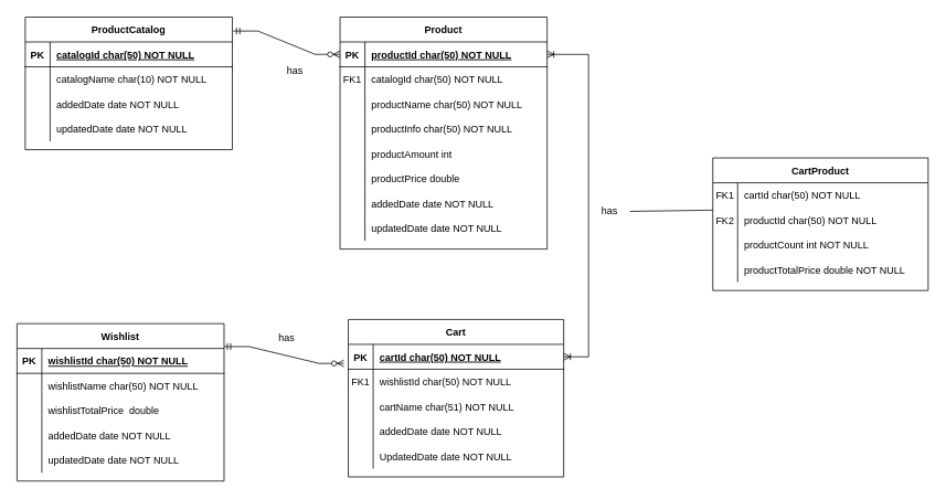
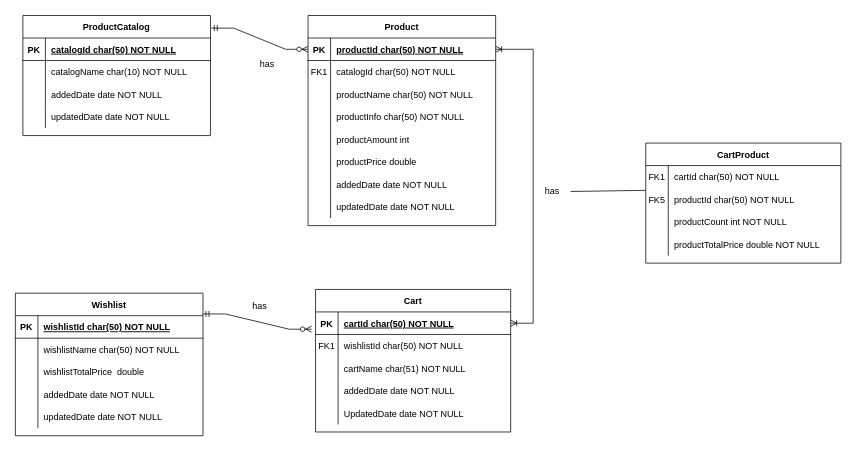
  <mxCell id="0" />
  <mxCell id="1" parent="0" />
  <mxCell id="2" value="Product" style="shape=table;startSize=30;container=1;collapsible=1;childLayout=tableLayout;fixedRows=1;rowLines=0;fontStyle=1;align=center;resizeLast=1;" parent="1" vertex="1"><mxGeometry x="410" y="20" width="250" height="280" as="geometry" /></mxCell>
  <mxCell id="3" value="" style="shape=partialRectangle;collapsible=0;dropTarget=0;pointerEvents=0;fillColor=none;points=[[0,0.5],[1,0.5]];portConstraint=eastwest;top=0;left=0;right=0;bottom=1;" parent="2" vertex="1"><mxGeometry y="30" width="250" height="30" as="geometry" /></mxCell>
  <mxCell id="4" value="PK" style="shape=partialRectangle;overflow=hidden;connectable=0;fillColor=none;top=0;left=0;bottom=0;right=0;fontStyle=1;" parent="3" vertex="1"><mxGeometry width="30" height="30" as="geometry"><mxRectangle width="30" height="30" as="alternateBounds" /></mxGeometry></mxCell>
  <mxCell id="5" value="productId char(50) NOT NULL " style="shape=partialRectangle;overflow=hidden;connectable=0;fillColor=none;top=0;left=0;bottom=0;right=0;align=left;spacingLeft=6;fontStyle=5;" parent="3" vertex="1"><mxGeometry x="30" width="220" height="30" as="geometry"><mxRectangle width="220" height="30" as="alternateBounds" /></mxGeometry></mxCell>
  <mxCell id="6" value="" style="shape=partialRectangle;collapsible=0;dropTarget=0;pointerEvents=0;fillColor=none;points=[[0,0.5],[1,0.5]];portConstraint=eastwest;top=0;left=0;right=0;bottom=0;" parent="2" vertex="1"><mxGeometry y="60" width="250" height="30" as="geometry" /></mxCell>
  <mxCell id="7" value="FK1" style="shape=partialRectangle;overflow=hidden;connectable=0;fillColor=none;top=0;left=0;bottom=0;right=0;" parent="6" vertex="1"><mxGeometry width="30" height="30" as="geometry"><mxRectangle width="30" height="30" as="alternateBounds" /></mxGeometry></mxCell>
  <mxCell id="8" value="catalogId char(50) NOT NULL" style="shape=partialRectangle;overflow=hidden;connectable=0;fillColor=none;top=0;left=0;bottom=0;right=0;align=left;spacingLeft=6;" parent="6" vertex="1"><mxGeometry x="30" width="220" height="30" as="geometry"><mxRectangle width="220" height="30" as="alternateBounds" /></mxGeometry></mxCell>
  <mxCell id="9" value="" style="shape=partialRectangle;collapsible=0;dropTarget=0;pointerEvents=0;fillColor=none;points=[[0,0.5],[1,0.5]];portConstraint=eastwest;top=0;left=0;right=0;bottom=0;" parent="2" vertex="1"><mxGeometry y="90" width="250" height="30" as="geometry" /></mxCell>
  <mxCell id="10" value="" style="shape=partialRectangle;overflow=hidden;connectable=0;fillColor=none;top=0;left=0;bottom=0;right=0;" parent="9" vertex="1"><mxGeometry width="30" height="30" as="geometry"><mxRectangle width="30" height="30" as="alternateBounds" /></mxGeometry></mxCell>
  <mxCell id="11" value="productName char(50) NOT NULL" style="shape=partialRectangle;overflow=hidden;connectable=0;fillColor=none;top=0;left=0;bottom=0;right=0;align=left;spacingLeft=6;" parent="9" vertex="1"><mxGeometry x="30" width="220" height="30" as="geometry"><mxRectangle width="220" height="30" as="alternateBounds" /></mxGeometry></mxCell>
  <mxCell id="12" value="" style="shape=partialRectangle;collapsible=0;dropTarget=0;pointerEvents=0;fillColor=none;points=[[0,0.5],[1,0.5]];portConstraint=eastwest;top=0;left=0;right=0;bottom=0;" parent="2" vertex="1"><mxGeometry y="120" width="250" height="30" as="geometry" /></mxCell>
  <mxCell id="13" value="" style="shape=partialRectangle;overflow=hidden;connectable=0;fillColor=none;top=0;left=0;bottom=0;right=0;" parent="12" vertex="1"><mxGeometry width="30" height="30" as="geometry"><mxRectangle width="30" height="30" as="alternateBounds" /></mxGeometry></mxCell>
  <mxCell id="14" value="productInfo char(50) NOT NULL" style="shape=partialRectangle;overflow=hidden;connectable=0;fillColor=none;top=0;left=0;bottom=0;right=0;align=left;spacingLeft=6;" parent="12" vertex="1"><mxGeometry x="30" width="220" height="30" as="geometry"><mxRectangle width="220" height="30" as="alternateBounds" /></mxGeometry></mxCell>
  <mxCell id="15" value="" style="shape=partialRectangle;collapsible=0;dropTarget=0;pointerEvents=0;fillColor=none;points=[[0,0.5],[1,0.5]];portConstraint=eastwest;top=0;left=0;right=0;bottom=0;" parent="2" vertex="1"><mxGeometry y="150" width="250" height="30" as="geometry" /></mxCell>
  <mxCell id="16" value="" style="shape=partialRectangle;overflow=hidden;connectable=0;fillColor=none;top=0;left=0;bottom=0;right=0;" parent="15" vertex="1"><mxGeometry width="30" height="30" as="geometry"><mxRectangle width="30" height="30" as="alternateBounds" /></mxGeometry></mxCell>
  <mxCell id="17" value="productAmount int" style="shape=partialRectangle;overflow=hidden;connectable=0;fillColor=none;top=0;left=0;bottom=0;right=0;align=left;spacingLeft=6;" parent="15" vertex="1"><mxGeometry x="30" width="220" height="30" as="geometry"><mxRectangle width="220" height="30" as="alternateBounds" /></mxGeometry></mxCell>
  <mxCell id="18" value="" style="shape=partialRectangle;collapsible=0;dropTarget=0;pointerEvents=0;fillColor=none;points=[[0,0.5],[1,0.5]];portConstraint=eastwest;top=0;left=0;right=0;bottom=0;" parent="2" vertex="1"><mxGeometry y="180" width="250" height="30" as="geometry" /></mxCell>
  <mxCell id="19" value="" style="shape=partialRectangle;overflow=hidden;connectable=0;fillColor=none;top=0;left=0;bottom=0;right=0;" parent="18" vertex="1"><mxGeometry width="30" height="30" as="geometry"><mxRectangle width="30" height="30" as="alternateBounds" /></mxGeometry></mxCell>
  <mxCell id="20" value="productPrice double" style="shape=partialRectangle;overflow=hidden;connectable=0;fillColor=none;top=0;left=0;bottom=0;right=0;align=left;spacingLeft=6;" parent="18" vertex="1"><mxGeometry x="30" width="220" height="30" as="geometry"><mxRectangle width="220" height="30" as="alternateBounds" /></mxGeometry></mxCell>
  <mxCell id="21" value="" style="shape=partialRectangle;collapsible=0;dropTarget=0;pointerEvents=0;fillColor=none;points=[[0,0.5],[1,0.5]];portConstraint=eastwest;top=0;left=0;right=0;bottom=0;" parent="2" vertex="1"><mxGeometry y="210" width="250" height="30" as="geometry" /></mxCell>
  <mxCell id="22" value="" style="shape=partialRectangle;overflow=hidden;connectable=0;fillColor=none;top=0;left=0;bottom=0;right=0;" parent="21" vertex="1"><mxGeometry width="30" height="30" as="geometry"><mxRectangle width="30" height="30" as="alternateBounds" /></mxGeometry></mxCell>
  <mxCell id="23" value="addedDate date NOT NULL" style="shape=partialRectangle;overflow=hidden;connectable=0;fillColor=none;top=0;left=0;bottom=0;right=0;align=left;spacingLeft=6;" parent="21" vertex="1"><mxGeometry x="30" width="220" height="30" as="geometry"><mxRectangle width="220" height="30" as="alternateBounds" /></mxGeometry></mxCell>
  <mxCell id="24" value="" style="shape=partialRectangle;collapsible=0;dropTarget=0;pointerEvents=0;fillColor=none;points=[[0,0.5],[1,0.5]];portConstraint=eastwest;top=0;left=0;right=0;bottom=0;" parent="2" vertex="1"><mxGeometry y="240" width="250" height="30" as="geometry" /></mxCell>
  <mxCell id="25" value="" style="shape=partialRectangle;overflow=hidden;connectable=0;fillColor=none;top=0;left=0;bottom=0;right=0;" parent="24" vertex="1"><mxGeometry width="30" height="30" as="geometry"><mxRectangle width="30" height="30" as="alternateBounds" /></mxGeometry></mxCell>
  <mxCell id="26" value="updatedDate date NOT NULL" style="shape=partialRectangle;overflow=hidden;connectable=0;fillColor=none;top=0;left=0;bottom=0;right=0;align=left;spacingLeft=6;" parent="24" vertex="1"><mxGeometry x="30" width="220" height="30" as="geometry"><mxRectangle width="220" height="30" as="alternateBounds" /></mxGeometry></mxCell>
  <mxCell id="27" value="Cart" style="shape=table;startSize=30;container=1;collapsible=1;childLayout=tableLayout;fixedRows=1;rowLines=0;fontStyle=1;align=center;resizeLast=1;" parent="1" vertex="1"><mxGeometry x="420" y="385" width="260" height="190" as="geometry" /></mxCell>
  <mxCell id="28" value="" style="shape=partialRectangle;collapsible=0;dropTarget=0;pointerEvents=0;fillColor=none;points=[[0,0.5],[1,0.5]];portConstraint=eastwest;top=0;left=0;right=0;bottom=1;" parent="27" vertex="1"><mxGeometry y="30" width="260" height="30" as="geometry" /></mxCell>
  <mxCell id="29" value="PK" style="shape=partialRectangle;overflow=hidden;connectable=0;fillColor=none;top=0;left=0;bottom=0;right=0;fontStyle=1;" parent="28" vertex="1"><mxGeometry width="30" height="30" as="geometry"><mxRectangle width="30" height="30" as="alternateBounds" /></mxGeometry></mxCell>
  <mxCell id="30" value="cartId char(50) NOT NULL " style="shape=partialRectangle;overflow=hidden;connectable=0;fillColor=none;top=0;left=0;bottom=0;right=0;align=left;spacingLeft=6;fontStyle=5;" parent="28" vertex="1"><mxGeometry x="30" width="230" height="30" as="geometry"><mxRectangle width="230" height="30" as="alternateBounds" /></mxGeometry></mxCell>
  <mxCell id="31" value="" style="shape=partialRectangle;collapsible=0;dropTarget=0;pointerEvents=0;fillColor=none;points=[[0,0.5],[1,0.5]];portConstraint=eastwest;top=0;left=0;right=0;bottom=0;" parent="27" vertex="1"><mxGeometry y="60" width="260" height="30" as="geometry" /></mxCell>
  <mxCell id="32" value="FK1" style="shape=partialRectangle;overflow=hidden;connectable=0;fillColor=none;top=0;left=0;bottom=0;right=0;" parent="31" vertex="1"><mxGeometry width="30" height="30" as="geometry"><mxRectangle width="30" height="30" as="alternateBounds" /></mxGeometry></mxCell>
  <mxCell id="33" value="wishlistId char(50) NOT NULL" style="shape=partialRectangle;overflow=hidden;connectable=0;fillColor=none;top=0;left=0;bottom=0;right=0;align=left;spacingLeft=6;" parent="31" vertex="1"><mxGeometry x="30" width="230" height="30" as="geometry"><mxRectangle width="230" height="30" as="alternateBounds" /></mxGeometry></mxCell>
  <mxCell id="34" value="" style="shape=partialRectangle;collapsible=0;dropTarget=0;pointerEvents=0;fillColor=none;points=[[0,0.5],[1,0.5]];portConstraint=eastwest;top=0;left=0;right=0;bottom=0;" parent="27" vertex="1"><mxGeometry y="90" width="260" height="30" as="geometry" /></mxCell>
  <mxCell id="35" value="" style="shape=partialRectangle;overflow=hidden;connectable=0;fillColor=none;top=0;left=0;bottom=0;right=0;" parent="34" vertex="1"><mxGeometry width="30" height="30" as="geometry"><mxRectangle width="30" height="30" as="alternateBounds" /></mxGeometry></mxCell>
  <mxCell id="36" value="cartName char(51) NOT NULL" style="shape=partialRectangle;overflow=hidden;connectable=0;fillColor=none;top=0;left=0;bottom=0;right=0;align=left;spacingLeft=6;" parent="34" vertex="1"><mxGeometry x="30" width="230" height="30" as="geometry"><mxRectangle width="230" height="30" as="alternateBounds" /></mxGeometry></mxCell>
  <mxCell id="37" value="" style="shape=partialRectangle;collapsible=0;dropTarget=0;pointerEvents=0;fillColor=none;points=[[0,0.5],[1,0.5]];portConstraint=eastwest;top=0;left=0;right=0;bottom=0;" parent="27" vertex="1"><mxGeometry y="120" width="260" height="30" as="geometry" /></mxCell>
  <mxCell id="38" value="" style="shape=partialRectangle;overflow=hidden;connectable=0;fillColor=none;top=0;left=0;bottom=0;right=0;" parent="37" vertex="1"><mxGeometry width="30" height="30" as="geometry"><mxRectangle width="30" height="30" as="alternateBounds" /></mxGeometry></mxCell>
  <mxCell id="39" value="addedDate date NOT NULL" style="shape=partialRectangle;overflow=hidden;connectable=0;fillColor=none;top=0;left=0;bottom=0;right=0;align=left;spacingLeft=6;" parent="37" vertex="1"><mxGeometry x="30" width="230" height="30" as="geometry"><mxRectangle width="230" height="30" as="alternateBounds" /></mxGeometry></mxCell>
  <mxCell id="40" value="" style="shape=partialRectangle;collapsible=0;dropTarget=0;pointerEvents=0;fillColor=none;points=[[0,0.5],[1,0.5]];portConstraint=eastwest;top=0;left=0;right=0;bottom=0;" parent="27" vertex="1"><mxGeometry y="150" width="260" height="30" as="geometry" /></mxCell>
  <mxCell id="41" value="" style="shape=partialRectangle;overflow=hidden;connectable=0;fillColor=none;top=0;left=0;bottom=0;right=0;" parent="40" vertex="1"><mxGeometry width="30" height="30" as="geometry"><mxRectangle width="30" height="30" as="alternateBounds" /></mxGeometry></mxCell>
  <mxCell id="42" value="UpdatedDate date NOT NULL" style="shape=partialRectangle;overflow=hidden;connectable=0;fillColor=none;top=0;left=0;bottom=0;right=0;align=left;spacingLeft=6;" parent="40" vertex="1"><mxGeometry x="30" width="230" height="30" as="geometry"><mxRectangle width="230" height="30" as="alternateBounds" /></mxGeometry></mxCell>
  <mxCell id="43" value="ProductCatalog" style="shape=table;startSize=30;container=1;collapsible=1;childLayout=tableLayout;fixedRows=1;rowLines=0;fontStyle=1;align=center;resizeLast=1;" parent="1" vertex="1"><mxGeometry x="30" y="20" width="250" height="160" as="geometry" /></mxCell>
  <mxCell id="44" value="" style="shape=partialRectangle;collapsible=0;dropTarget=0;pointerEvents=0;fillColor=none;points=[[0,0.5],[1,0.5]];portConstraint=eastwest;top=0;left=0;right=0;bottom=1;" parent="43" vertex="1"><mxGeometry y="30" width="250" height="30" as="geometry" /></mxCell>
  <mxCell id="45" value="PK" style="shape=partialRectangle;overflow=hidden;connectable=0;fillColor=none;top=0;left=0;bottom=0;right=0;fontStyle=1;" parent="44" vertex="1"><mxGeometry width="30" height="30" as="geometry"><mxRectangle width="30" height="30" as="alternateBounds" /></mxGeometry></mxCell>
  <mxCell id="46" value="catalogId char(50) NOT NULL " style="shape=partialRectangle;overflow=hidden;connectable=0;fillColor=none;top=0;left=0;bottom=0;right=0;align=left;spacingLeft=6;fontStyle=5;" parent="44" vertex="1"><mxGeometry x="30" width="220" height="30" as="geometry"><mxRectangle width="220" height="30" as="alternateBounds" /></mxGeometry></mxCell>
  <mxCell id="47" value="" style="shape=partialRectangle;collapsible=0;dropTarget=0;pointerEvents=0;fillColor=none;points=[[0,0.5],[1,0.5]];portConstraint=eastwest;top=0;left=0;right=0;bottom=0;" parent="43" vertex="1"><mxGeometry y="60" width="250" height="30" as="geometry" /></mxCell>
  <mxCell id="48" value="" style="shape=partialRectangle;overflow=hidden;connectable=0;fillColor=none;top=0;left=0;bottom=0;right=0;" parent="47" vertex="1"><mxGeometry width="30" height="30" as="geometry"><mxRectangle width="30" height="30" as="alternateBounds" /></mxGeometry></mxCell>
  <mxCell id="49" value="catalogName char(10) NOT NULL" style="shape=partialRectangle;overflow=hidden;connectable=0;fillColor=none;top=0;left=0;bottom=0;right=0;align=left;spacingLeft=6;" parent="47" vertex="1"><mxGeometry x="30" width="220" height="30" as="geometry"><mxRectangle width="220" height="30" as="alternateBounds" /></mxGeometry></mxCell>
  <mxCell id="50" value="" style="shape=partialRectangle;collapsible=0;dropTarget=0;pointerEvents=0;fillColor=none;points=[[0,0.5],[1,0.5]];portConstraint=eastwest;top=0;left=0;right=0;bottom=0;" parent="43" vertex="1"><mxGeometry y="90" width="250" height="30" as="geometry" /></mxCell>
  <mxCell id="51" value="" style="shape=partialRectangle;overflow=hidden;connectable=0;fillColor=none;top=0;left=0;bottom=0;right=0;" parent="50" vertex="1"><mxGeometry width="30" height="30" as="geometry"><mxRectangle width="30" height="30" as="alternateBounds" /></mxGeometry></mxCell>
  <mxCell id="52" value="addedDate date NOT NULL" style="shape=partialRectangle;overflow=hidden;connectable=0;fillColor=none;top=0;left=0;bottom=0;right=0;align=left;spacingLeft=6;" parent="50" vertex="1"><mxGeometry x="30" width="220" height="30" as="geometry"><mxRectangle width="220" height="30" as="alternateBounds" /></mxGeometry></mxCell>
  <mxCell id="53" value="" style="shape=partialRectangle;collapsible=0;dropTarget=0;pointerEvents=0;fillColor=none;points=[[0,0.5],[1,0.5]];portConstraint=eastwest;top=0;left=0;right=0;bottom=0;" parent="43" vertex="1"><mxGeometry y="120" width="250" height="30" as="geometry" /></mxCell>
  <mxCell id="54" value="" style="shape=partialRectangle;overflow=hidden;connectable=0;fillColor=none;top=0;left=0;bottom=0;right=0;" parent="53" vertex="1"><mxGeometry width="30" height="30" as="geometry"><mxRectangle width="30" height="30" as="alternateBounds" /></mxGeometry></mxCell>
  <mxCell id="55" value="updatedDate date NOT NULL" style="shape=partialRectangle;overflow=hidden;connectable=0;fillColor=none;top=0;left=0;bottom=0;right=0;align=left;spacingLeft=6;" parent="53" vertex="1"><mxGeometry x="30" width="220" height="30" as="geometry"><mxRectangle width="220" height="30" as="alternateBounds" /></mxGeometry></mxCell>
  <mxCell id="56" value="Wishlist" style="shape=table;startSize=30;container=1;collapsible=1;childLayout=tableLayout;fixedRows=1;rowLines=0;fontStyle=1;align=center;resizeLast=1;" parent="1" vertex="1"><mxGeometry x="20" y="390" width="250" height="190" as="geometry" /></mxCell>
  <mxCell id="57" value="" style="shape=tableRow;horizontal=0;startSize=0;swimlaneHead=0;swimlaneBody=0;fillColor=none;collapsible=0;dropTarget=0;points=[[0,0.5],[1,0.5]];portConstraint=eastwest;top=0;left=0;right=0;bottom=1;" parent="56" vertex="1"><mxGeometry y="30" width="250" height="30" as="geometry" /></mxCell>
  <mxCell id="58" value="PK" style="shape=partialRectangle;connectable=0;fillColor=none;top=0;left=0;bottom=0;right=0;fontStyle=1;overflow=hidden;" parent="57" vertex="1"><mxGeometry width="30" height="30" as="geometry"><mxRectangle width="30" height="30" as="alternateBounds" /></mxGeometry></mxCell>
  <mxCell id="59" value="wishlistId char(50) NOT NULL" style="shape=partialRectangle;connectable=0;fillColor=none;top=0;left=0;bottom=0;right=0;align=left;spacingLeft=6;fontStyle=5;overflow=hidden;" parent="57" vertex="1"><mxGeometry x="30" width="220" height="30" as="geometry"><mxRectangle width="220" height="30" as="alternateBounds" /></mxGeometry></mxCell>
  <mxCell id="60" value="" style="shape=tableRow;horizontal=0;startSize=0;swimlaneHead=0;swimlaneBody=0;fillColor=none;collapsible=0;dropTarget=0;points=[[0,0.5],[1,0.5]];portConstraint=eastwest;top=0;left=0;right=0;bottom=0;" parent="56" vertex="1"><mxGeometry y="60" width="250" height="30" as="geometry" /></mxCell>
  <mxCell id="61" value="" style="shape=partialRectangle;connectable=0;fillColor=none;top=0;left=0;bottom=0;right=0;editable=1;overflow=hidden;" parent="60" vertex="1"><mxGeometry width="30" height="30" as="geometry"><mxRectangle width="30" height="30" as="alternateBounds" /></mxGeometry></mxCell>
  <mxCell id="62" value="wishlistName char(50) NOT NULL" style="shape=partialRectangle;connectable=0;fillColor=none;top=0;left=0;bottom=0;right=0;align=left;spacingLeft=6;overflow=hidden;" parent="60" vertex="1"><mxGeometry x="30" width="220" height="30" as="geometry"><mxRectangle width="220" height="30" as="alternateBounds" /></mxGeometry></mxCell>
  <mxCell id="63" value="" style="shape=tableRow;horizontal=0;startSize=0;swimlaneHead=0;swimlaneBody=0;fillColor=none;collapsible=0;dropTarget=0;points=[[0,0.5],[1,0.5]];portConstraint=eastwest;top=0;left=0;right=0;bottom=0;" parent="56" vertex="1"><mxGeometry y="90" width="250" height="30" as="geometry" /></mxCell>
  <mxCell id="64" value="" style="shape=partialRectangle;connectable=0;fillColor=none;top=0;left=0;bottom=0;right=0;editable=1;overflow=hidden;" parent="63" vertex="1"><mxGeometry width="30" height="30" as="geometry"><mxRectangle width="30" height="30" as="alternateBounds" /></mxGeometry></mxCell>
  <mxCell id="65" value="wishlistTotalPrice  double" style="shape=partialRectangle;connectable=0;fillColor=none;top=0;left=0;bottom=0;right=0;align=left;spacingLeft=6;overflow=hidden;" parent="63" vertex="1"><mxGeometry x="30" width="220" height="30" as="geometry"><mxRectangle width="220" height="30" as="alternateBounds" /></mxGeometry></mxCell>
  <mxCell id="66" value="" style="shape=tableRow;horizontal=0;startSize=0;swimlaneHead=0;swimlaneBody=0;fillColor=none;collapsible=0;dropTarget=0;points=[[0,0.5],[1,0.5]];portConstraint=eastwest;top=0;left=0;right=0;bottom=0;" parent="56" vertex="1"><mxGeometry y="120" width="250" height="30" as="geometry" /></mxCell>
  <mxCell id="67" value="" style="shape=partialRectangle;connectable=0;fillColor=none;top=0;left=0;bottom=0;right=0;editable=1;overflow=hidden;" parent="66" vertex="1"><mxGeometry width="30" height="30" as="geometry"><mxRectangle width="30" height="30" as="alternateBounds" /></mxGeometry></mxCell>
  <mxCell id="68" value="addedDate date NOT NULL" style="shape=partialRectangle;connectable=0;fillColor=none;top=0;left=0;bottom=0;right=0;align=left;spacingLeft=6;overflow=hidden;" parent="66" vertex="1"><mxGeometry x="30" width="220" height="30" as="geometry"><mxRectangle width="220" height="30" as="alternateBounds" /></mxGeometry></mxCell>
  <mxCell id="69" value="" style="shape=tableRow;horizontal=0;startSize=0;swimlaneHead=0;swimlaneBody=0;fillColor=none;collapsible=0;dropTarget=0;points=[[0,0.5],[1,0.5]];portConstraint=eastwest;top=0;left=0;right=0;bottom=0;" parent="56" vertex="1"><mxGeometry y="150" width="250" height="30" as="geometry" /></mxCell>
  <mxCell id="70" value="" style="shape=partialRectangle;connectable=0;fillColor=none;top=0;left=0;bottom=0;right=0;editable=1;overflow=hidden;" parent="69" vertex="1"><mxGeometry width="30" height="30" as="geometry"><mxRectangle width="30" height="30" as="alternateBounds" /></mxGeometry></mxCell>
  <mxCell id="71" value="updatedDate date NOT NULL" style="shape=partialRectangle;connectable=0;fillColor=none;top=0;left=0;bottom=0;right=0;align=left;spacingLeft=6;overflow=hidden;" parent="69" vertex="1"><mxGeometry x="30" width="220" height="30" as="geometry"><mxRectangle width="220" height="30" as="alternateBounds" /></mxGeometry></mxCell>
  <mxCell id="72" value="" style="edgeStyle=entityRelationEdgeStyle;fontSize=12;html=1;endArrow=ERzeroToMany;startArrow=ERmandOne;rounded=0;exitX=1;exitY=0.146;exitDx=0;exitDy=0;exitPerimeter=0;entryX=-0.02;entryY=0.767;entryDx=0;entryDy=0;entryPerimeter=0;" parent="1" source="56" target="28" edge="1"><mxGeometry width="100" height="100" relative="1" as="geometry"><mxPoint x="180" y="470" as="sourcePoint" /><mxPoint x="240" y="640" as="targetPoint" /></mxGeometry></mxCell>
  <mxCell id="73" value="has" style="text;strokeColor=none;fillColor=none;spacingLeft=4;spacingRight=4;overflow=hidden;rotatable=0;points=[[0,0.5],[1,0.5]];portConstraint=eastwest;fontSize=12;" parent="1" vertex="1"><mxGeometry x="330" y="393" width="40" height="30" as="geometry" /></mxCell>
  <mxCell id="74" value="has" style="text;strokeColor=none;fillColor=none;spacingLeft=4;spacingRight=4;overflow=hidden;rotatable=0;points=[[0,0.5],[1,0.5]];portConstraint=eastwest;fontSize=12;" parent="1" vertex="1"><mxGeometry x="340" y="71" width="40" height="30" as="geometry" /></mxCell>
  <mxCell id="75" value="has" style="text;strokeColor=none;fillColor=none;spacingLeft=4;spacingRight=4;overflow=hidden;rotatable=0;points=[[0,0.5],[1,0.5]];portConstraint=eastwest;fontSize=12;" parent="1" vertex="1"><mxGeometry x="720" y="240" width="40" height="30" as="geometry" /></mxCell>
  <mxCell id="76" value="" style="endArrow=none;html=1;rounded=0;" parent="1" edge="1"><mxGeometry relative="1" as="geometry"><mxPoint x="760" y="254.5" as="sourcePoint" /><mxPoint x="860" y="253" as="targetPoint" /></mxGeometry></mxCell>
  <mxCell id="77" value="CartProduct" style="shape=table;startSize=30;container=1;collapsible=1;childLayout=tableLayout;fixedRows=1;rowLines=0;fontStyle=1;align=center;resizeLast=1;" parent="1" vertex="1"><mxGeometry x="860" y="190" width="260" height="160" as="geometry" /></mxCell>
  <mxCell id="78" value="" style="shape=tableRow;horizontal=0;startSize=0;swimlaneHead=0;swimlaneBody=0;fillColor=none;collapsible=0;dropTarget=0;points=[[0,0.5],[1,0.5]];portConstraint=eastwest;top=0;left=0;right=0;bottom=0;" parent="77" vertex="1"><mxGeometry y="30" width="260" height="30" as="geometry" /></mxCell>
  <mxCell id="79" value="FK1" style="shape=partialRectangle;connectable=0;fillColor=none;top=0;left=0;bottom=0;right=0;editable=1;overflow=hidden;" parent="78" vertex="1"><mxGeometry width="30" height="30" as="geometry"><mxRectangle width="30" height="30" as="alternateBounds" /></mxGeometry></mxCell>
  <mxCell id="80" value="cartId char(50) NOT NULL" style="shape=partialRectangle;connectable=0;fillColor=none;top=0;left=0;bottom=0;right=0;align=left;spacingLeft=6;overflow=hidden;" parent="78" vertex="1"><mxGeometry x="30" width="230" height="30" as="geometry"><mxRectangle width="230" height="30" as="alternateBounds" /></mxGeometry></mxCell>
  <mxCell id="81" value="" style="shape=tableRow;horizontal=0;startSize=0;swimlaneHead=0;swimlaneBody=0;fillColor=none;collapsible=0;dropTarget=0;points=[[0,0.5],[1,0.5]];portConstraint=eastwest;top=0;left=0;right=0;bottom=0;" parent="77" vertex="1"><mxGeometry y="60" width="260" height="30" as="geometry" /></mxCell>
- <mxCell id="82" value="FK2" style="shape=partialRectangle;connectable=0;fillColor=none;top=0;left=0;bottom=0;right=0;editable=1;overflow=hidden;" parent="81" vertex="1"><mxGeometry width="30" height="30" as="geometry"><mxRectangle width="30" height="30" as="alternateBounds" /></mxGeometry></mxCell>
+ <mxCell id="82" value="FK5" style="shape=partialRectangle;connectable=0;fillColor=none;top=0;left=0;bottom=0;right=0;editable=1;overflow=hidden;" parent="81" vertex="1"><mxGeometry width="30" height="30" as="geometry"><mxRectangle width="30" height="30" as="alternateBounds" /></mxGeometry></mxCell>
  <mxCell id="83" value="productId char(50) NOT NULL" style="shape=partialRectangle;connectable=0;fillColor=none;top=0;left=0;bottom=0;right=0;align=left;spacingLeft=6;overflow=hidden;" parent="81" vertex="1"><mxGeometry x="30" width="230" height="30" as="geometry"><mxRectangle width="230" height="30" as="alternateBounds" /></mxGeometry></mxCell>
  <mxCell id="84" value="" style="shape=tableRow;horizontal=0;startSize=0;swimlaneHead=0;swimlaneBody=0;fillColor=none;collapsible=0;dropTarget=0;points=[[0,0.5],[1,0.5]];portConstraint=eastwest;top=0;left=0;right=0;bottom=0;" parent="77" vertex="1"><mxGeometry y="90" width="260" height="30" as="geometry" /></mxCell>
  <mxCell id="85" value="" style="shape=partialRectangle;connectable=0;fillColor=none;top=0;left=0;bottom=0;right=0;editable=1;overflow=hidden;" parent="84" vertex="1"><mxGeometry width="30" height="30" as="geometry"><mxRectangle width="30" height="30" as="alternateBounds" /></mxGeometry></mxCell>
  <mxCell id="86" value="productCount int NOT NULL" style="shape=partialRectangle;connectable=0;fillColor=none;top=0;left=0;bottom=0;right=0;align=left;spacingLeft=6;overflow=hidden;" parent="84" vertex="1"><mxGeometry x="30" width="230" height="30" as="geometry"><mxRectangle width="230" height="30" as="alternateBounds" /></mxGeometry></mxCell>
  <mxCell id="87" value="" style="shape=tableRow;horizontal=0;startSize=0;swimlaneHead=0;swimlaneBody=0;fillColor=none;collapsible=0;dropTarget=0;points=[[0,0.5],[1,0.5]];portConstraint=eastwest;top=0;left=0;right=0;bottom=0;" parent="77" vertex="1"><mxGeometry y="120" width="260" height="30" as="geometry" /></mxCell>
  <mxCell id="88" value="" style="shape=partialRectangle;connectable=0;fillColor=none;top=0;left=0;bottom=0;right=0;editable=1;overflow=hidden;" parent="87" vertex="1"><mxGeometry width="30" height="30" as="geometry"><mxRectangle width="30" height="30" as="alternateBounds" /></mxGeometry></mxCell>
  <mxCell id="89" value="productTotalPrice double NOT NULL" style="shape=partialRectangle;connectable=0;fillColor=none;top=0;left=0;bottom=0;right=0;align=left;spacingLeft=6;overflow=hidden;" parent="87" vertex="1"><mxGeometry x="30" width="230" height="30" as="geometry"><mxRectangle width="230" height="30" as="alternateBounds" /></mxGeometry></mxCell>
  <mxCell id="90" value="" style="edgeStyle=entityRelationEdgeStyle;fontSize=12;html=1;endArrow=ERzeroToMany;startArrow=ERmandOne;rounded=0;exitX=1.004;exitY=0.105;exitDx=0;exitDy=0;exitPerimeter=0;entryX=0;entryY=0.5;entryDx=0;entryDy=0;" parent="1" source="43" target="3" edge="1"><mxGeometry width="100" height="100" relative="1" as="geometry"><mxPoint x="280" y="120.97" as="sourcePoint" /><mxPoint x="445" y="190" as="targetPoint" /></mxGeometry></mxCell>
  <mxCell id="91" value="" style="edgeStyle=entityRelationEdgeStyle;fontSize=12;html=1;endArrow=ERoneToMany;startArrow=ERoneToMany;rounded=0;entryX=1;entryY=0.5;entryDx=0;entryDy=0;" parent="1" target="3" edge="1"><mxGeometry width="100" height="100" relative="1" as="geometry"><mxPoint x="680" y="430" as="sourcePoint" /><mxPoint x="680" y="280" as="targetPoint" /></mxGeometry></mxCell>
